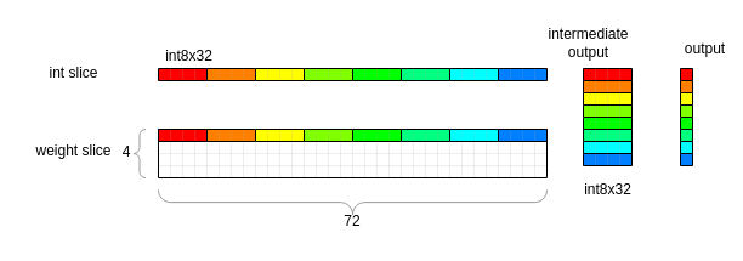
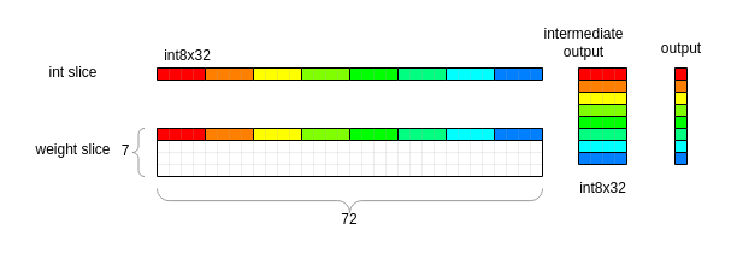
  <mxCell id="0" />
  <mxCell id="1" parent="0" />
  <mxCell id="2" value="" style="labelPosition=right;align=left;strokeWidth=1;shape=mxgraph.mockup.markup.curlyBrace;html=1;shadow=0;dashed=0;strokeColor=#999999;direction=north;fillColor=#00FFFF;" parent="1" vertex="1"><mxGeometry x="62" y="106" width="105" height="40" as="geometry" /></mxCell>
  <mxCell id="3" value="72" style="text;html=1;strokeColor=none;fillColor=none;align=center;verticalAlign=middle;whiteSpace=wrap;rounded=0;" parent="1" vertex="1"><mxGeometry x="276.25" y="172.25" width="27.5" height="20" as="geometry" /></mxCell>
- <mxCell id="4" value="4" style="text;html=1;strokeColor=none;fillColor=none;align=center;verticalAlign=middle;whiteSpace=wrap;rounded=0;" parent="1" vertex="1"><mxGeometry x="100" y="115" width="7.5" height="20" as="geometry" /></mxCell>
+ <mxCell id="4" value="7" style="text;html=1;strokeColor=none;fillColor=none;align=center;verticalAlign=middle;whiteSpace=wrap;rounded=0;" parent="1" vertex="1"><mxGeometry x="100" y="115" width="7.5" height="20" as="geometry" /></mxCell>
  <mxCell id="5" value="" style="verticalLabelPosition=bottom;verticalAlign=top;html=1;shape=mxgraph.basic.patternFillRect;fillStyle=grid;step=10;fillStrokeWidth=0.2;fillStrokeColor=#aaaaaa;fillColor=#FFFFFF;" parent="1" vertex="1"><mxGeometry x="130" y="106" width="320" height="40" as="geometry" /></mxCell>
  <mxCell id="6" value="" style="verticalLabelPosition=bottom;verticalAlign=top;html=1;shape=mxgraph.basic.patternFillRect;fillStyle=grid;step=10;fillStrokeWidth=0.2;fillStrokeColor=#aaaaaa;fillColor=#FF0000;" parent="1" vertex="1"><mxGeometry x="130" y="106" width="40" height="10" as="geometry" /></mxCell>
  <mxCell id="7" value="" style="verticalLabelPosition=bottom;shadow=0;dashed=0;align=center;html=1;verticalAlign=top;strokeWidth=1;shape=mxgraph.mockup.markup.curlyBrace;strokeColor=#999999;fillColor=#00FFFF;rotation=-180;" vertex="1" parent="1"><mxGeometry x="130" y="156" width="320" height="20.25" as="geometry" /></mxCell>
  <mxCell id="8" value="" style="verticalLabelPosition=bottom;verticalAlign=top;html=1;shape=mxgraph.basic.patternFillRect;fillStyle=grid;step=10;fillStrokeWidth=0.2;fillStrokeColor=#aaaaaa;fillColor=#FF8000;" vertex="1" parent="1"><mxGeometry x="170" y="106" width="40" height="10" as="geometry" /></mxCell>
  <mxCell id="9" value="" style="verticalLabelPosition=bottom;verticalAlign=top;html=1;shape=mxgraph.basic.patternFillRect;fillStyle=grid;step=10;fillStrokeWidth=0.2;fillStrokeColor=#aaaaaa;fillColor=#FFFF00;" vertex="1" parent="1"><mxGeometry x="210" y="106" width="40" height="10" as="geometry" /></mxCell>
  <mxCell id="10" value="" style="verticalLabelPosition=bottom;verticalAlign=top;html=1;shape=mxgraph.basic.patternFillRect;fillStyle=grid;step=10;fillStrokeWidth=0.2;fillStrokeColor=#aaaaaa;fillColor=#80FF00;" vertex="1" parent="1"><mxGeometry x="250" y="106" width="40" height="10" as="geometry" /></mxCell>
  <mxCell id="11" value="" style="verticalLabelPosition=bottom;verticalAlign=top;html=1;shape=mxgraph.basic.patternFillRect;fillStyle=grid;step=10;fillStrokeWidth=0.2;fillStrokeColor=#aaaaaa;fillColor=#00FF00;" vertex="1" parent="1"><mxGeometry x="290" y="106" width="40" height="10" as="geometry" /></mxCell>
  <mxCell id="12" value="" style="verticalLabelPosition=bottom;verticalAlign=top;html=1;shape=mxgraph.basic.patternFillRect;fillStyle=grid;step=10;fillStrokeWidth=0.2;fillStrokeColor=#aaaaaa;fillColor=#00FF80;" vertex="1" parent="1"><mxGeometry x="330" y="106" width="40" height="10" as="geometry" /></mxCell>
  <mxCell id="13" value="" style="verticalLabelPosition=bottom;verticalAlign=top;html=1;shape=mxgraph.basic.patternFillRect;fillStyle=grid;step=10;fillStrokeWidth=0.2;fillStrokeColor=#aaaaaa;fillColor=#00FFFF;" vertex="1" parent="1"><mxGeometry x="370" y="106" width="40" height="10" as="geometry" /></mxCell>
  <mxCell id="14" value="" style="verticalLabelPosition=bottom;verticalAlign=top;html=1;shape=mxgraph.basic.patternFillRect;fillStyle=grid;step=10;fillStrokeWidth=0.2;fillStrokeColor=#aaaaaa;fillColor=#007FFF;" vertex="1" parent="1"><mxGeometry x="410" y="106" width="40" height="10" as="geometry" /></mxCell>
  <mxCell id="15" value="" style="shape=image;html=1;verticalAlign=top;verticalLabelPosition=bottom;labelBackgroundColor=#ffffff;imageAspect=0;aspect=fixed;image=https://cdn1.iconfinder.com/data/icons/feather-2/24/x-128.png;strokeColor=#FF6666;fillColor=#007FFF;" vertex="1" parent="1"><mxGeometry x="275" y="71" width="30" height="30" as="geometry" /></mxCell>
  <mxCell id="16" value="" style="shape=image;html=1;verticalAlign=top;verticalLabelPosition=bottom;labelBackgroundColor=#ffffff;imageAspect=0;aspect=fixed;image=https://cdn4.iconfinder.com/data/icons/wirecons-free-vector-icons/32/add-128.png;strokeColor=#FF6666;fillColor=#007FFF;" vertex="1" parent="1"><mxGeometry x="524" y="81" width="30" height="30" as="geometry" /></mxCell>
  <mxCell id="17" value="" style="verticalLabelPosition=bottom;verticalAlign=top;html=1;shape=mxgraph.basic.patternFillRect;fillStyle=grid;step=10;fillStrokeWidth=0.2;fillStrokeColor=#aaaaaa;fillColor=#FF0000;" vertex="1" parent="1"><mxGeometry x="130" y="56" width="40" height="10" as="geometry" /></mxCell>
  <mxCell id="18" value="" style="verticalLabelPosition=bottom;verticalAlign=top;html=1;shape=mxgraph.basic.patternFillRect;fillStyle=grid;step=10;fillStrokeWidth=0.2;fillStrokeColor=#aaaaaa;fillColor=#FF8000;" vertex="1" parent="1"><mxGeometry x="170" y="56" width="40" height="10" as="geometry" /></mxCell>
  <mxCell id="19" value="" style="verticalLabelPosition=bottom;verticalAlign=top;html=1;shape=mxgraph.basic.patternFillRect;fillStyle=grid;step=10;fillStrokeWidth=0.2;fillStrokeColor=#aaaaaa;fillColor=#FFFF00;" vertex="1" parent="1"><mxGeometry x="210" y="56" width="40" height="10" as="geometry" /></mxCell>
  <mxCell id="20" value="" style="verticalLabelPosition=bottom;verticalAlign=top;html=1;shape=mxgraph.basic.patternFillRect;fillStyle=grid;step=10;fillStrokeWidth=0.2;fillStrokeColor=#aaaaaa;fillColor=#80FF00;" vertex="1" parent="1"><mxGeometry x="250" y="56" width="40" height="10" as="geometry" /></mxCell>
  <mxCell id="21" value="" style="verticalLabelPosition=bottom;verticalAlign=top;html=1;shape=mxgraph.basic.patternFillRect;fillStyle=grid;step=10;fillStrokeWidth=0.2;fillStrokeColor=#aaaaaa;fillColor=#00FF00;" vertex="1" parent="1"><mxGeometry x="290" y="56" width="40" height="10" as="geometry" /></mxCell>
  <mxCell id="22" value="" style="verticalLabelPosition=bottom;verticalAlign=top;html=1;shape=mxgraph.basic.patternFillRect;fillStyle=grid;step=10;fillStrokeWidth=0.2;fillStrokeColor=#aaaaaa;fillColor=#00FF80;" vertex="1" parent="1"><mxGeometry x="330" y="56" width="40" height="10" as="geometry" /></mxCell>
  <mxCell id="23" value="" style="verticalLabelPosition=bottom;verticalAlign=top;html=1;shape=mxgraph.basic.patternFillRect;fillStyle=grid;step=10;fillStrokeWidth=0.2;fillStrokeColor=#aaaaaa;fillColor=#00FFFF;" vertex="1" parent="1"><mxGeometry x="370" y="56" width="40" height="10" as="geometry" /></mxCell>
  <mxCell id="24" value="" style="verticalLabelPosition=bottom;verticalAlign=top;html=1;shape=mxgraph.basic.patternFillRect;fillStyle=grid;step=10;fillStrokeWidth=0.2;fillStrokeColor=#aaaaaa;fillColor=#007FFF;" vertex="1" parent="1"><mxGeometry x="410" y="56" width="40" height="10" as="geometry" /></mxCell>
  <mxCell id="25" value="&lt;div&gt;int slice&lt;/div&gt;" style="text;html=1;align=center;verticalAlign=middle;resizable=0;points=[];autosize=1;strokeColor=none;" vertex="1" parent="1"><mxGeometry x="25" y="50" width="70" height="20" as="geometry" /></mxCell>
  <mxCell id="26" value="weight slice" style="text;html=1;align=center;verticalAlign=middle;resizable=0;points=[];autosize=1;strokeColor=none;" vertex="1" parent="1"><mxGeometry x="20" y="114" width="80" height="20" as="geometry" /></mxCell>
  <mxCell id="27" value="intermediate&lt;br&gt;output" style="text;html=1;align=center;verticalAlign=middle;resizable=0;points=[];autosize=1;strokeColor=none;" vertex="1" parent="1"><mxGeometry x="444" y="20" width="80" height="30" as="geometry" /></mxCell>
- <mxCell id="28" value="output" style="text;html=1;align=center;verticalAlign=middle;resizable=0;points=[];autosize=1;strokeColor=none;" vertex="1" parent="1"><mxGeometry x="555" y="30" width="50" height="20" as="geometry" /></mxCell>
+ <mxCell id="28" value="output" style="text;html=1;align=center;verticalAlign=middle;resizable=0;points=[];autosize=1;strokeColor=none;" vertex="1" parent="1"><mxGeometry x="540" y="30" width="50" height="20" as="geometry" /></mxCell>
  <mxCell id="29" value="" style="verticalLabelPosition=bottom;verticalAlign=top;html=1;shape=mxgraph.basic.patternFillRect;fillStyle=grid;step=10;fillStrokeWidth=0.2;fillStrokeColor=#aaaaaa;fillColor=#FF0000;" vertex="1" parent="1"><mxGeometry x="480" y="56" width="40" height="10" as="geometry" /></mxCell>
  <mxCell id="30" value="" style="verticalLabelPosition=bottom;verticalAlign=top;html=1;shape=mxgraph.basic.patternFillRect;fillStyle=grid;step=10;fillStrokeWidth=0.2;fillStrokeColor=#aaaaaa;fillColor=#FF8000;" vertex="1" parent="1"><mxGeometry x="480" y="66" width="40" height="10" as="geometry" /></mxCell>
  <mxCell id="31" value="" style="verticalLabelPosition=bottom;verticalAlign=top;html=1;shape=mxgraph.basic.patternFillRect;fillStyle=grid;step=10;fillStrokeWidth=0.2;fillStrokeColor=#aaaaaa;fillColor=#FFFF00;" vertex="1" parent="1"><mxGeometry x="480" y="76" width="40" height="10" as="geometry" /></mxCell>
  <mxCell id="32" value="" style="verticalLabelPosition=bottom;verticalAlign=top;html=1;shape=mxgraph.basic.patternFillRect;fillStyle=grid;step=10;fillStrokeWidth=0.2;fillStrokeColor=#aaaaaa;fillColor=#80FF00;" vertex="1" parent="1"><mxGeometry x="480" y="86" width="40" height="10" as="geometry" /></mxCell>
  <mxCell id="33" value="" style="verticalLabelPosition=bottom;verticalAlign=top;html=1;shape=mxgraph.basic.patternFillRect;fillStyle=grid;step=10;fillStrokeWidth=0.2;fillStrokeColor=#aaaaaa;fillColor=#00FF00;" vertex="1" parent="1"><mxGeometry x="480" y="96" width="40" height="10" as="geometry" /></mxCell>
  <mxCell id="34" value="" style="verticalLabelPosition=bottom;verticalAlign=top;html=1;shape=mxgraph.basic.patternFillRect;fillStyle=grid;step=10;fillStrokeWidth=0.2;fillStrokeColor=#aaaaaa;fillColor=#00FF80;" vertex="1" parent="1"><mxGeometry x="480" y="106" width="40" height="10" as="geometry" /></mxCell>
  <mxCell id="35" value="" style="verticalLabelPosition=bottom;verticalAlign=top;html=1;shape=mxgraph.basic.patternFillRect;fillStyle=grid;step=10;fillStrokeWidth=0.2;fillStrokeColor=#aaaaaa;fillColor=#00FFFF;" vertex="1" parent="1"><mxGeometry x="480" y="116" width="40" height="10" as="geometry" /></mxCell>
  <mxCell id="36" value="" style="verticalLabelPosition=bottom;verticalAlign=top;html=1;shape=mxgraph.basic.patternFillRect;fillStyle=grid;step=10;fillStrokeWidth=0.2;fillStrokeColor=#aaaaaa;fillColor=#007FFF;" vertex="1" parent="1"><mxGeometry x="480" y="126" width="40" height="10" as="geometry" /></mxCell>
  <mxCell id="37" value="" style="verticalLabelPosition=bottom;verticalAlign=top;html=1;shape=mxgraph.basic.patternFillRect;fillStyle=grid;step=10;fillStrokeWidth=0.2;fillStrokeColor=#aaaaaa;fillColor=#FF0000;" vertex="1" parent="1"><mxGeometry x="560" y="56" width="10" height="10" as="geometry" /></mxCell>
  <mxCell id="38" value="" style="verticalLabelPosition=bottom;verticalAlign=top;html=1;shape=mxgraph.basic.patternFillRect;fillStyle=grid;step=10;fillStrokeWidth=0.2;fillStrokeColor=#aaaaaa;fillColor=#FF8000;" vertex="1" parent="1"><mxGeometry x="560" y="66" width="10" height="10" as="geometry" /></mxCell>
  <mxCell id="39" value="" style="verticalLabelPosition=bottom;verticalAlign=top;html=1;shape=mxgraph.basic.patternFillRect;fillStyle=grid;step=10;fillStrokeWidth=0.2;fillStrokeColor=#aaaaaa;fillColor=#FFFF00;" vertex="1" parent="1"><mxGeometry x="560" y="76" width="10" height="10" as="geometry" /></mxCell>
  <mxCell id="40" value="" style="verticalLabelPosition=bottom;verticalAlign=top;html=1;shape=mxgraph.basic.patternFillRect;fillStyle=grid;step=10;fillStrokeWidth=0.2;fillStrokeColor=#aaaaaa;fillColor=#80FF00;" vertex="1" parent="1"><mxGeometry x="560" y="86" width="10" height="10" as="geometry" /></mxCell>
  <mxCell id="41" value="" style="verticalLabelPosition=bottom;verticalAlign=top;html=1;shape=mxgraph.basic.patternFillRect;fillStyle=grid;step=10;fillStrokeWidth=0.2;fillStrokeColor=#aaaaaa;fillColor=#00FF00;" vertex="1" parent="1"><mxGeometry x="560" y="96" width="10" height="10" as="geometry" /></mxCell>
  <mxCell id="42" value="" style="verticalLabelPosition=bottom;verticalAlign=top;html=1;shape=mxgraph.basic.patternFillRect;fillStyle=grid;step=10;fillStrokeWidth=0.2;fillStrokeColor=#aaaaaa;fillColor=#00FF80;" vertex="1" parent="1"><mxGeometry x="560" y="106" width="10" height="10" as="geometry" /></mxCell>
  <mxCell id="43" value="" style="verticalLabelPosition=bottom;verticalAlign=top;html=1;shape=mxgraph.basic.patternFillRect;fillStyle=grid;step=10;fillStrokeWidth=0.2;fillStrokeColor=#aaaaaa;fillColor=#00FFFF;" vertex="1" parent="1"><mxGeometry x="560" y="116" width="10" height="10" as="geometry" /></mxCell>
  <mxCell id="44" value="" style="verticalLabelPosition=bottom;verticalAlign=top;html=1;shape=mxgraph.basic.patternFillRect;fillStyle=grid;step=10;fillStrokeWidth=0.2;fillStrokeColor=#aaaaaa;fillColor=#007FFF;" vertex="1" parent="1"><mxGeometry x="560" y="126" width="10" height="10" as="geometry" /></mxCell>
  <mxCell id="45" value="int8x32" style="text;html=1;align=center;verticalAlign=middle;resizable=0;points=[];autosize=1;strokeColor=none;" vertex="1" parent="1"><mxGeometry x="130" y="36" width="50" height="20" as="geometry" /></mxCell>
  <mxCell id="46" value="int8x32" style="text;html=1;align=center;verticalAlign=middle;resizable=0;points=[];autosize=1;strokeColor=none;" vertex="1" parent="1"><mxGeometry x="475" y="146" width="50" height="20" as="geometry" /></mxCell>
